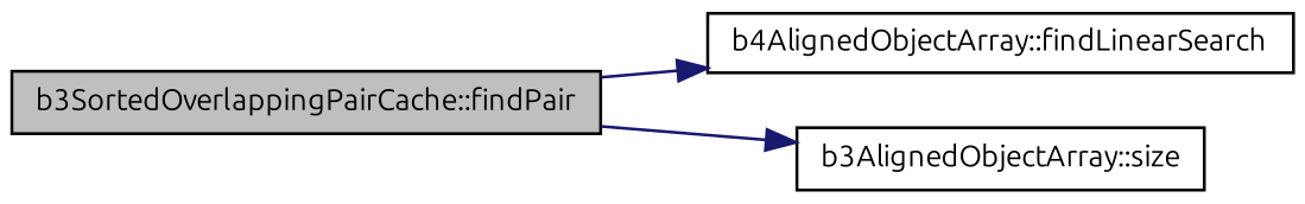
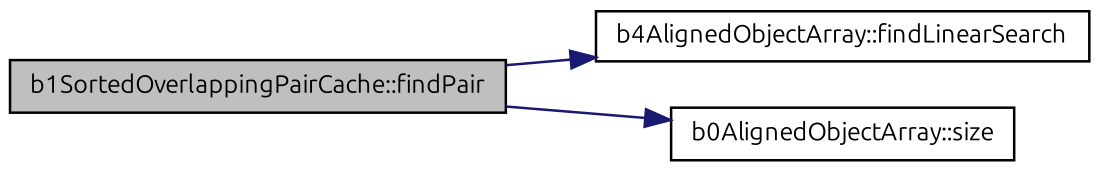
  digraph {
    fontname=Ubuntu
    rankdir=LR
    node [color=black fontname=Ubuntu fontsize=10 shape=record]
    edge [color=midnightblue fontname=Ubuntu fontsize=10 labelfontname=FreeSans labelfontsize=10 style=solid]
-   n1 [fillcolor=grey75 fontcolor=black height=0.2 label="b3SortedOverlappingPairCache::findPair" style=filled width=0.4]
+   n1 [fillcolor=grey75 fontcolor=black height=0.2 label="b1SortedOverlappingPairCache::findPair" style=filled width=0.4]
    n2 [height=0.2 label="b4AlignedObjectArray::findLinearSearch" width=0.4]
-   n3 [height=0.2 label="b3AlignedObjectArray::size" width=0.4]
+   n3 [height=0.2 label="b0AlignedObjectArray::size" width=0.4]
    n1 -> n2
    n1 -> n3
  }
